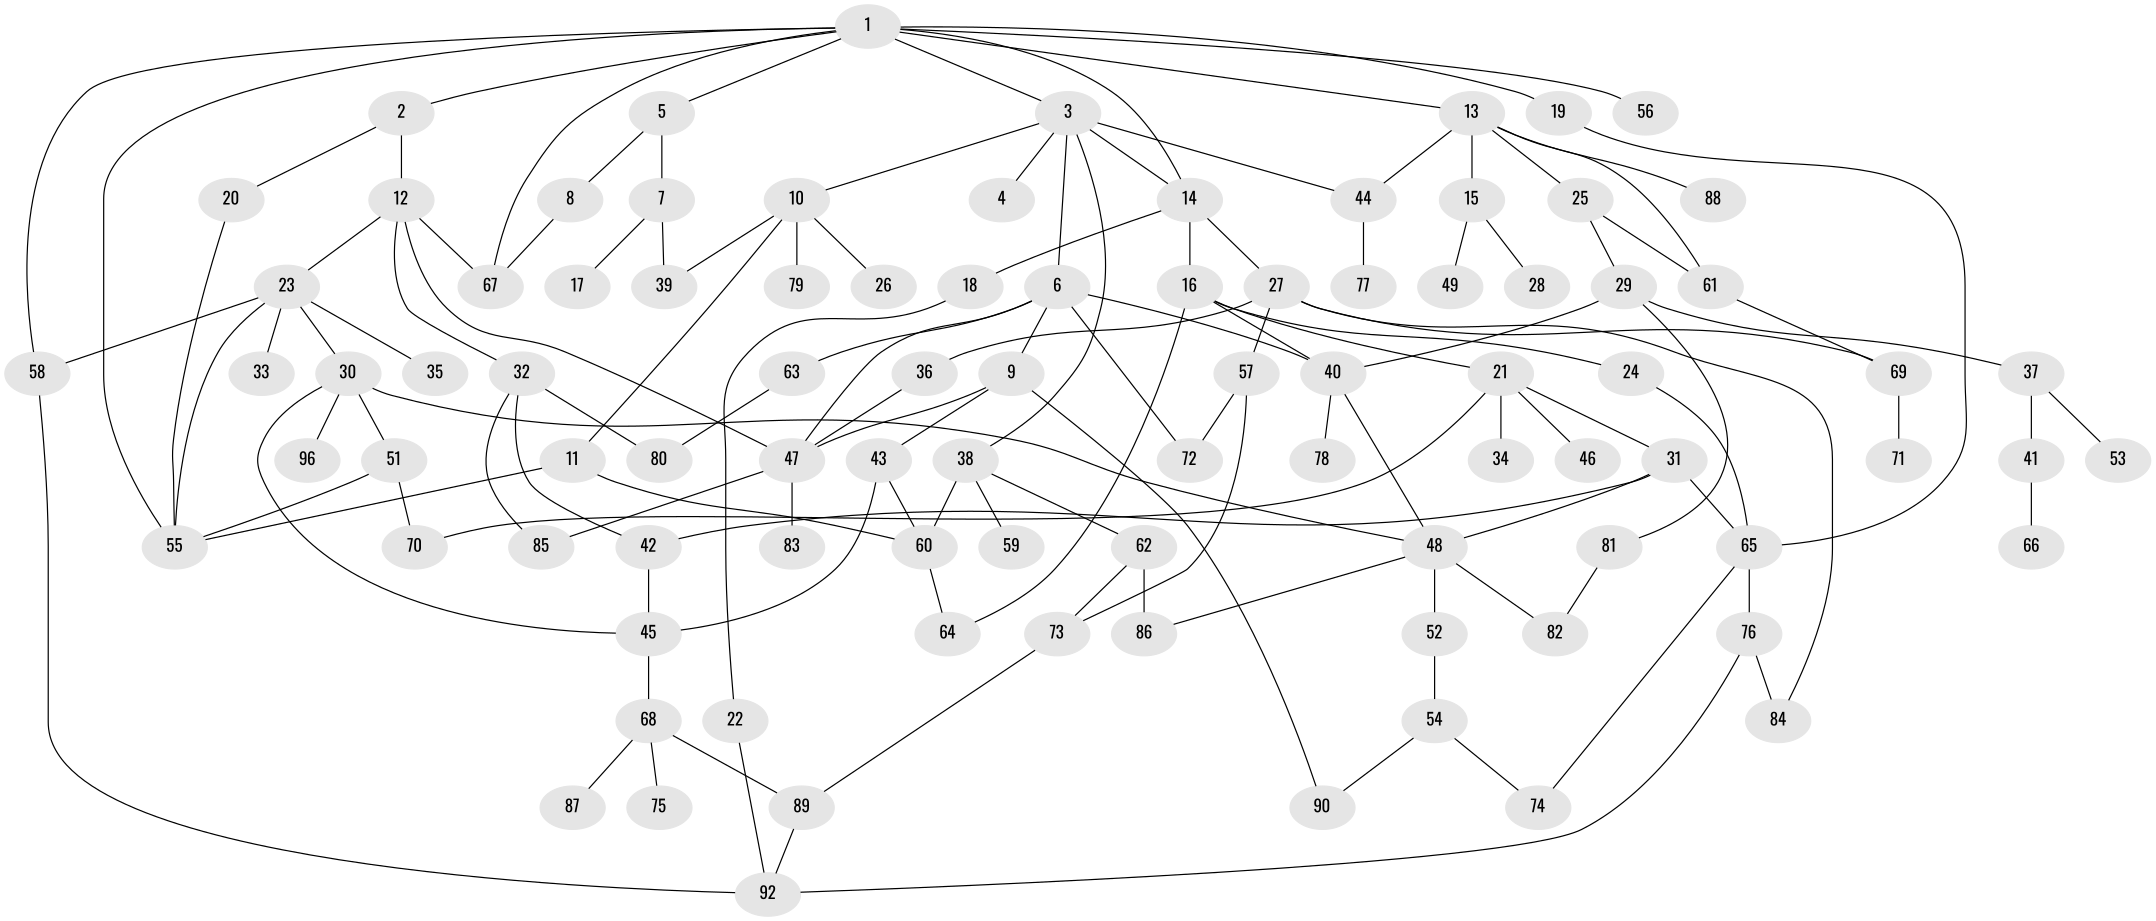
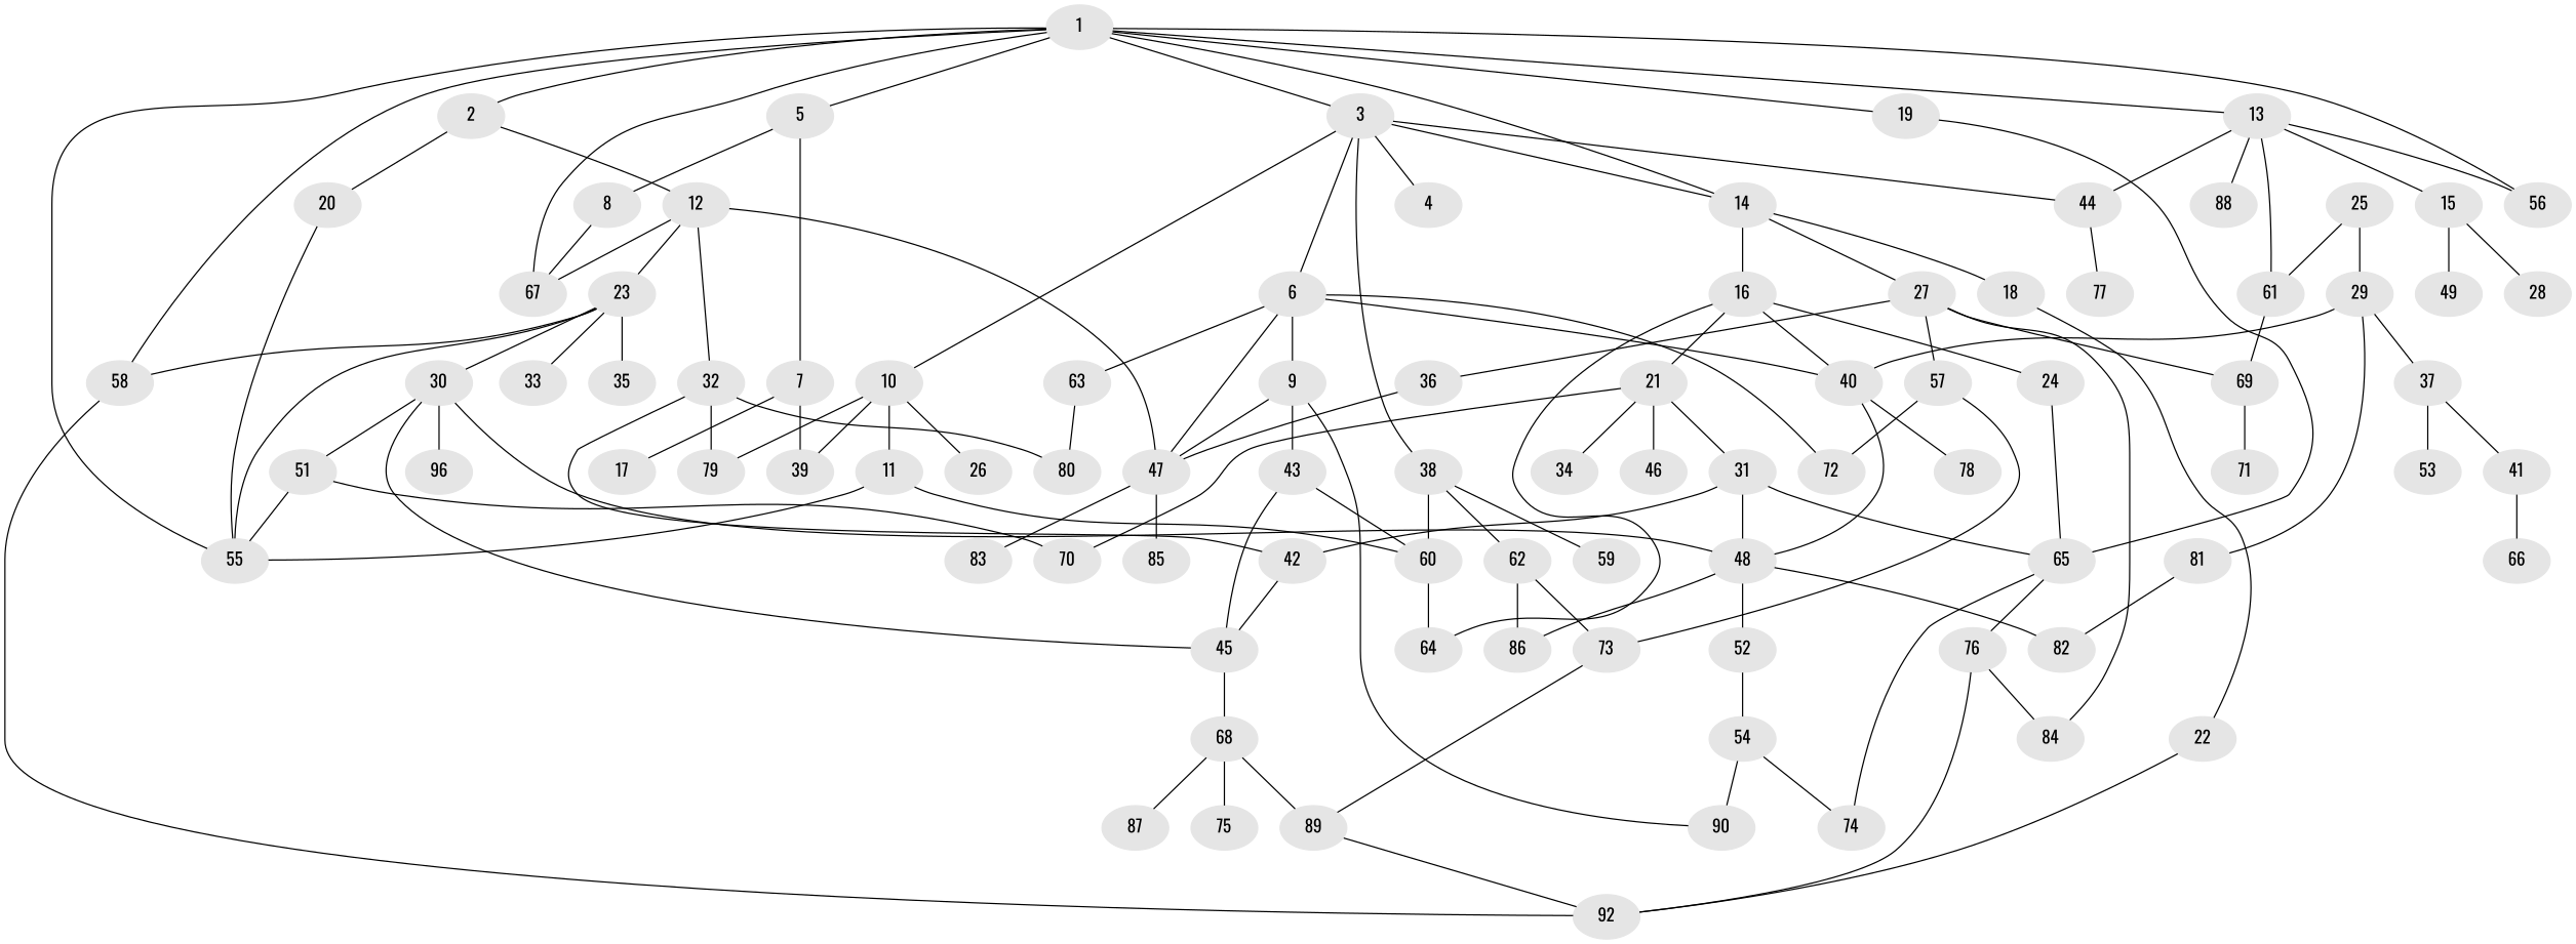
  graph {
    fontname=Oswald
    node [color=gray90 fontname=Oswald style=filled]
    edge [fontname=Oswald]
    1
    2
    3
    5
    13
    14
    19
    55
    56
    58
    67
    12
    20
    4
    6
    10
    38
    44
    7
    8
    15
    25
    61
    88
    16
    18
    27
    65
    92
    47
    23
    32
    9
    40
    63
    72
    39
    11
    26
    79
    60
    59
    62
    77
    17
    43
    90
    48
    78
    83
    85
    80
    45
    64
    30
    33
    35
    42
    28
    49
    29
    69
    21
    24
    22
    36
    57
    84
    31
    34
    46
    70
    74
    76
    51
    n76 [label=96]
    37
    81
    73
    71
    41
    53
    82
    68
    52
    86
    66
    75
    87
    89
    54
    1 -- 2
    1 -- 3
    1 -- 5
    1 -- 13
    1 -- 14
    1 -- 19
    1 -- 55
    1 -- 56
    1 -- 58
    1 -- 67
    2 -- 12
    2 -- 20
    3 -- 14
    3 -- 4
    3 -- 6
    3 -- 10
    3 -- 38
    3 -- 44
    5 -- 7
    5 -- 8
    13 -- 44
    13 -- 15
-   13 -- 25
+   13 -- 56
    13 -- 61
    13 -- 88
    14 -- 16
    14 -- 18
    14 -- 27
    19 -- 65
    58 -- 92
    12 -- 67
    12 -- 47
    12 -- 23
    12 -- 32
    20 -- 55
    6 -- 47
    6 -- 9
    6 -- 40
    6 -- 63
    6 -- 72
    10 -- 39
    10 -- 11
    10 -- 26
    10 -- 79
    38 -- 60
    38 -- 59
    38 -- 62
    44 -- 77
    7 -- 39
    7 -- 17
    8 -- 67
    15 -- 28
    15 -- 49
    25 -- 61
    25 -- 29
    61 -- 69
    16 -- 40
    16 -- 64
    16 -- 21
    16 -- 24
    18 -- 22
    27 -- 69
    27 -- 36
    27 -- 57
    27 -- 84
    65 -- 74
    65 -- 76
    47 -- 83
    47 -- 85
    23 -- 55
    23 -- 58
    23 -- 30
    23 -- 33
    23 -- 35
-   32 -- 85
+   32 -- 79
    32 -- 80
    32 -- 42
    9 -- 47
    9 -- 43
    9 -- 90
    40 -- 48
    40 -- 78
    63 -- 80
    11 -- 55
    11 -- 60
    60 -- 64
    62 -- 73
    62 -- 86
    43 -- 60
    43 -- 45
    48 -- 82
    48 -- 52
    48 -- 86
    45 -- 68
    30 -- 48
    30 -- 45
    30 -- 51
    30 -- n76
    42 -- 45
    29 -- 40
    29 -- 37
    29 -- 81
    69 -- 71
    21 -- 31
    21 -- 34
    21 -- 46
    21 -- 70
    24 -- 65
    22 -- 92
    36 -- 47
    57 -- 72
    57 -- 73
    31 -- 65
    31 -- 48
    31 -- 42
    76 -- 92
    76 -- 84
    51 -- 55
    51 -- 70
    37 -- 41
    37 -- 53
    81 -- 82
    73 -- 89
    41 -- 66
    68 -- 75
    68 -- 87
    68 -- 89
    52 -- 54
    89 -- 92
    54 -- 90
    54 -- 74
  }
